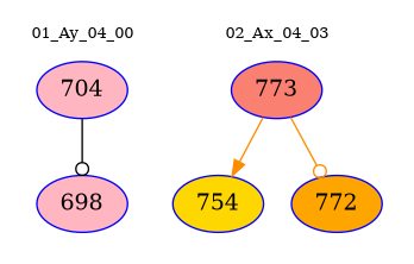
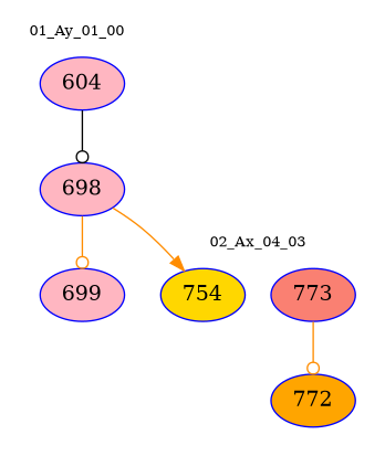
  digraph {
    node [color=blue fillcolor=lightpink style=filled]
    edge [arrowhead=odot color=darkorange]
    n1 [label=698]
-   n2 [label=704]
+   n2 [label=604]
+   n3 [label=699]
    n4 [fillcolor=salmon label=773]
    n5 [fillcolor=gold label=754]
    n6 [fillcolor=orange label=772]
    subgraph cluster_1 {
      color=white
      fontsize=10
-     label="01_Ay_04_00"
+     label="01_Ay_01_00"
      n1
      n2
+     n3
    }
    subgraph cluster_2 {
      color=white
      fontsize=10
      label="02_Ax_04_03"
      n4
      n5
      n6
    }
+   n1 -> n3
    n2 -> n1 [color=black]
-   n4 -> n5 [arrowhead=normal]
+   n1 -> n5 [arrowhead=normal]
    n4 -> n6
  }
